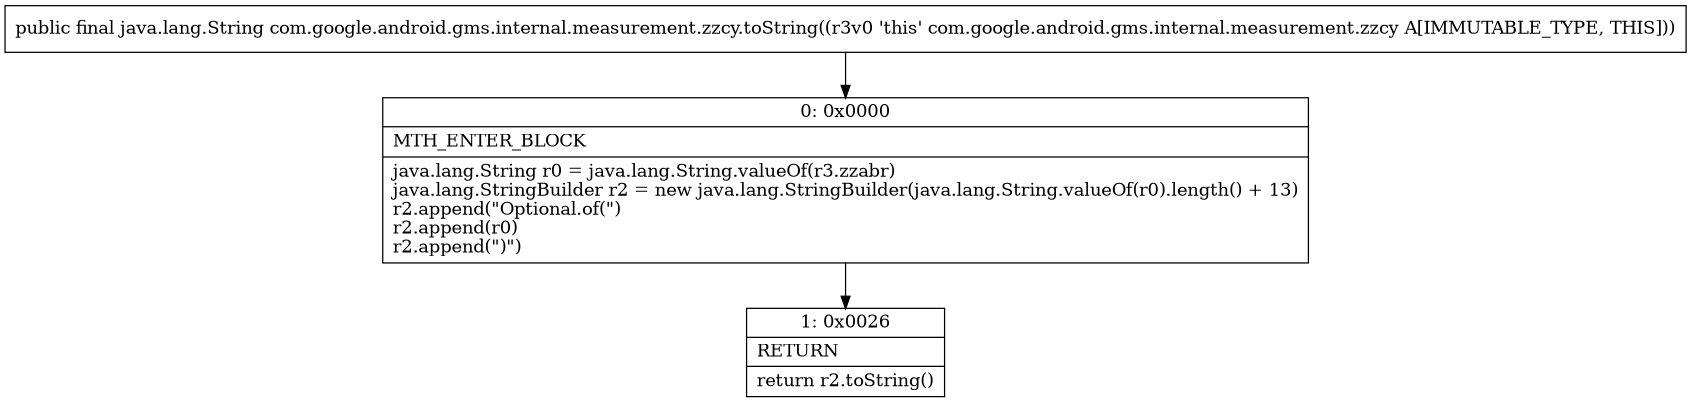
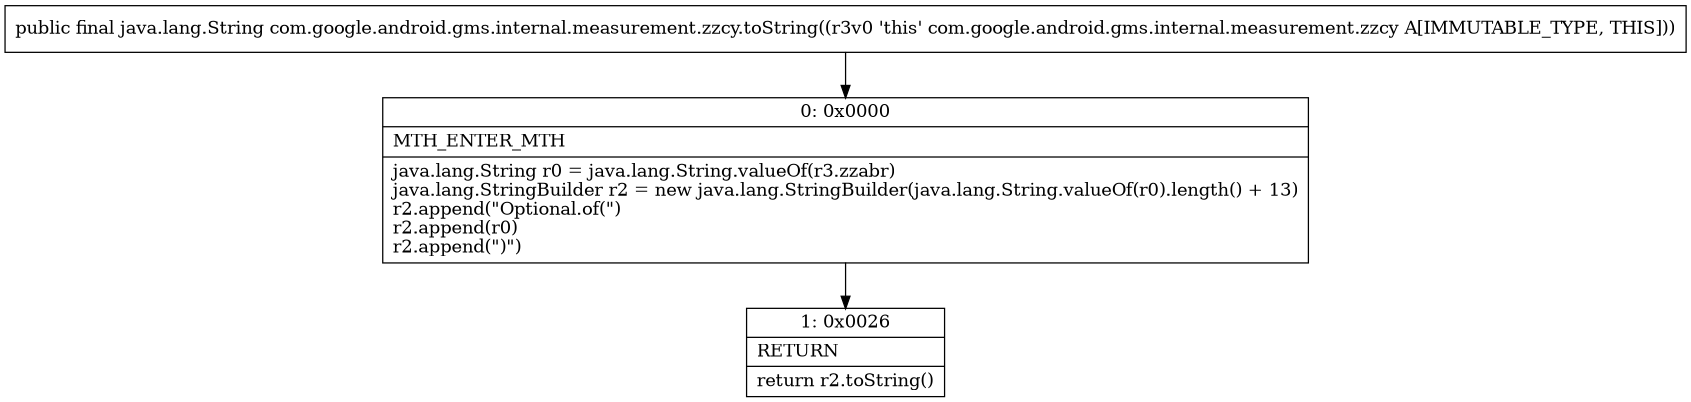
  digraph {
    node [shape=record]
-   n1 [label="{0\:\ 0x0000|MTH_ENTER_BLOCK\l|java.lang.String r0 = java.lang.String.valueOf(r3.zzabr)\ljava.lang.StringBuilder r2 = new java.lang.StringBuilder(java.lang.String.valueOf(r0).length() + 13)\lr2.append(\"Optional.of(\")\lr2.append(r0)\lr2.append(\")\")\l}"]
+   n1 [label="{0\:\ 0x0000|MTH_ENTER_MTH\l|java.lang.String r0 = java.lang.String.valueOf(r3.zzabr)\ljava.lang.StringBuilder r2 = new java.lang.StringBuilder(java.lang.String.valueOf(r0).length() + 13)\lr2.append(\"Optional.of(\")\lr2.append(r0)\lr2.append(\")\")\l}"]
    n2 [label="{1\:\ 0x0026|RETURN\l|return r2.toString()\l}"]
    n3 [label="{public final java.lang.String com.google.android.gms.internal.measurement.zzcy.toString((r3v0 'this' com.google.android.gms.internal.measurement.zzcy A[IMMUTABLE_TYPE, THIS])) }"]
    n1 -> n2
    n3 -> n1
  }
